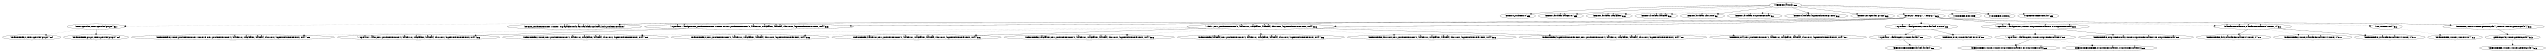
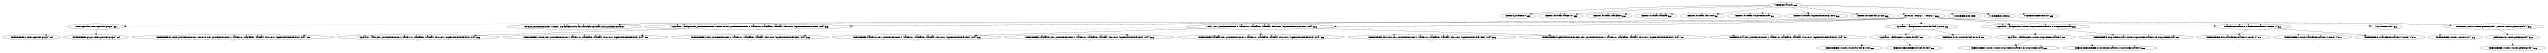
  digraph {
    edge [arrowhead=box style=dotted]
    n1 [label=<(METHOD,launch)<SUB>899</SUB>>]
    n2 [label=<(PARAM,JUnitTest t)<SUB>899</SUB>>]
    n3 [label=<(PARAM,boolean haltError)<SUB>899</SUB>>]
    n4 [label=<(PARAM,boolean stackfilter)<SUB>900</SUB>>]
    n5 [label=<(PARAM,boolean haltFail)<SUB>900</SUB>>]
    n6 [label=<(PARAM,boolean showOut)<SUB>901</SUB>>]
    n7 [label=<(PARAM,boolean outputToFormat)<SUB>901</SUB>>]
    n8 [label=<(PARAM,boolean logTestListenerEvents)<SUB>902</SUB>>]
    n9 [label=<(PARAM,Properties props)<SUB>903</SUB>>]
    n10 [label=<(BLOCK,&lt;empty&gt;,&lt;empty&gt;)<SUB>903</SUB>>]
    n11 [label=<(MODIFIER,PRIVATE)>]
    n12 [label=<(MODIFIER,STATIC)>]
    n13 [label=<(METHOD_RETURN,int)<SUB>899</SUB>>]
    n14 [label=<(setProperties,setProperties(props))<SUB>904</SUB>>]
    n15 [label=<(LOCAL,JUnitTestRunner runner: org.apache.tools.ant.taskdefs.optional.junit.JUnitTestRunner)>]
    n16 [label=<(&lt;operator&gt;.assignment,JUnitTestRunner runner = new JUnitTestRunner(t, haltError, stackfilter, haltFail, showOut, logTestListenerEvents, null))<SUB>905</SUB>>]
    n17 [label=<(&lt;init&gt;,new JUnitTestRunner(t, haltError, stackfilter, haltFail, showOut, logTestListenerEvents, null))<SUB>906</SUB>>]
    n18 [label=<(&lt;operator&gt;.assignment,runner.forked = true)<SUB>908</SUB>>]
    n19 [label=<(&lt;operator&gt;.assignment,runner.outputToFormatters = outputToFormat)<SUB>909</SUB>>]
    n20 [label=<(transferFormatters,transferFormatters(runner, t))<SUB>910</SUB>>]
    n21 [label=<(run,runner.run())<SUB>912</SUB>>]
    n22 [label=<(RETURN,return runner.getRetCode();,return runner.getRetCode();)<SUB>913</SUB>>]
    n23 [label=<(IDENTIFIER,t,setProperties(props))<SUB>904</SUB>>]
    n24 [label=<(IDENTIFIER,props,setProperties(props))<SUB>904</SUB>>]
    n25 [label=<(IDENTIFIER,runner,JUnitTestRunner runner = new JUnitTestRunner(t, haltError, stackfilter, haltFail, showOut, logTestListenerEvents, null))<SUB>905</SUB>>]
    n26 [label=<(&lt;operator&gt;.alloc,new JUnitTestRunner(t, haltError, stackfilter, haltFail, showOut, logTestListenerEvents, null))<SUB>906</SUB>>]
    n27 [label=<(IDENTIFIER,runner,new JUnitTestRunner(t, haltError, stackfilter, haltFail, showOut, logTestListenerEvents, null))<SUB>905</SUB>>]
    n28 [label=<(IDENTIFIER,t,new JUnitTestRunner(t, haltError, stackfilter, haltFail, showOut, logTestListenerEvents, null))<SUB>906</SUB>>]
    n29 [label=<(IDENTIFIER,haltError,new JUnitTestRunner(t, haltError, stackfilter, haltFail, showOut, logTestListenerEvents, null))<SUB>906</SUB>>]
    n30 [label=<(IDENTIFIER,stackfilter,new JUnitTestRunner(t, haltError, stackfilter, haltFail, showOut, logTestListenerEvents, null))<SUB>906</SUB>>]
    n31 [label=<(IDENTIFIER,haltFail,new JUnitTestRunner(t, haltError, stackfilter, haltFail, showOut, logTestListenerEvents, null))<SUB>906</SUB>>]
    n32 [label=<(IDENTIFIER,showOut,new JUnitTestRunner(t, haltError, stackfilter, haltFail, showOut, logTestListenerEvents, null))<SUB>906</SUB>>]
    n33 [label=<(IDENTIFIER,logTestListenerEvents,new JUnitTestRunner(t, haltError, stackfilter, haltFail, showOut, logTestListenerEvents, null))<SUB>907</SUB>>]
    n34 [label=<(LITERAL,null,new JUnitTestRunner(t, haltError, stackfilter, haltFail, showOut, logTestListenerEvents, null))<SUB>907</SUB>>]
    n35 [label=<(&lt;operator&gt;.fieldAccess,runner.forked)<SUB>908</SUB>>]
    n36 [label=<(LITERAL,true,runner.forked = true)<SUB>908</SUB>>]
    n37 [label=<(&lt;operator&gt;.fieldAccess,runner.outputToFormatters)<SUB>909</SUB>>]
    n38 [label=<(IDENTIFIER,outputToFormat,runner.outputToFormatters = outputToFormat)<SUB>909</SUB>>]
    n39 [label=<(IDENTIFIER,this,transferFormatters(runner, t))<SUB>910</SUB>>]
    n40 [label=<(IDENTIFIER,runner,transferFormatters(runner, t))<SUB>910</SUB>>]
    n41 [label=<(IDENTIFIER,t,transferFormatters(runner, t))<SUB>910</SUB>>]
    n42 [label=<(IDENTIFIER,runner,runner.run())<SUB>912</SUB>>]
    n43 [label=<(getRetCode,runner.getRetCode())<SUB>913</SUB>>]
+   n44 [label=<(IDENTIFIER,runner,runner.forked = true)<SUB>908</SUB>>]
    n45 [label=<(FIELD_IDENTIFIER,forked,forked)<SUB>908</SUB>>]
    n46 [label=<(IDENTIFIER,runner,runner.outputToFormatters = outputToFormat)<SUB>909</SUB>>]
    n47 [label=<(FIELD_IDENTIFIER,outputToFormatters,outputToFormatters)<SUB>909</SUB>>]
    n48 [label=<(IDENTIFIER,runner,runner.getRetCode())<SUB>913</SUB>>]
    n1 -> n2 [arrowhead=diamond style=solid]
    n1 -> n3 [arrowhead=dot style=solid]
    n1 -> n4
    n1 -> n5 [arrowhead=dot]
    n1 -> n6 [style=solid]
    n1 -> n7 [arrowhead=dot]
    n1 -> n8 [arrowhead=diamond style=solid]
    n1 -> n9 [arrowhead=dot style=solid]
    n1 -> n10 [arrowhead=dot]
    n1 -> n11 [arrowhead=diamond]
    n1 -> n12 [style=solid]
    n1 -> n13 [arrowhead=dot]
    n10 -> n14
    n10 -> n15 [style=solid]
    n10 -> n16 [arrowhead=diamond style=solid]
    n10 -> n17 [arrowhead=diamond style=solid]
    n10 -> n18
    n10 -> n19 [style=solid]
    n10 -> n20 [arrowhead=dot]
    n10 -> n21
    n10 -> n22 [arrowhead=diamond style=solid]
    n14 -> n23 [arrowhead=dot]
    n14 -> n24 [arrowhead=dot style=solid]
    n16 -> n25 [arrowhead=diamond]
    n16 -> n26 [arrowhead=dot style=solid]
    n17 -> n27
    n17 -> n28 [arrowhead=diamond]
    n17 -> n29 [style=solid]
    n17 -> n30
    n17 -> n31 [arrowhead=dot]
    n17 -> n32 [arrowhead=dot]
    n17 -> n33 [style=solid]
    n17 -> n34 [arrowhead=diamond]
    n18 -> n35 [arrowhead=dot style=solid]
    n18 -> n36 [style=solid]
    n19 -> n37
    n19 -> n38 [arrowhead=dot style=solid]
    n20 -> n39 [arrowhead=diamond style=solid]
    n20 -> n40 [arrowhead=dot]
    n20 -> n41 [style=solid]
    n21 -> n42 [arrowhead=diamond]
    n22 -> n43 [arrowhead=diamond style=solid]
+   n35 -> n44
    n35 -> n45 [arrowhead=diamond style=solid]
    n37 -> n46 [style=solid]
    n37 -> n47
    n43 -> n48 [arrowhead=diamond]
  }
